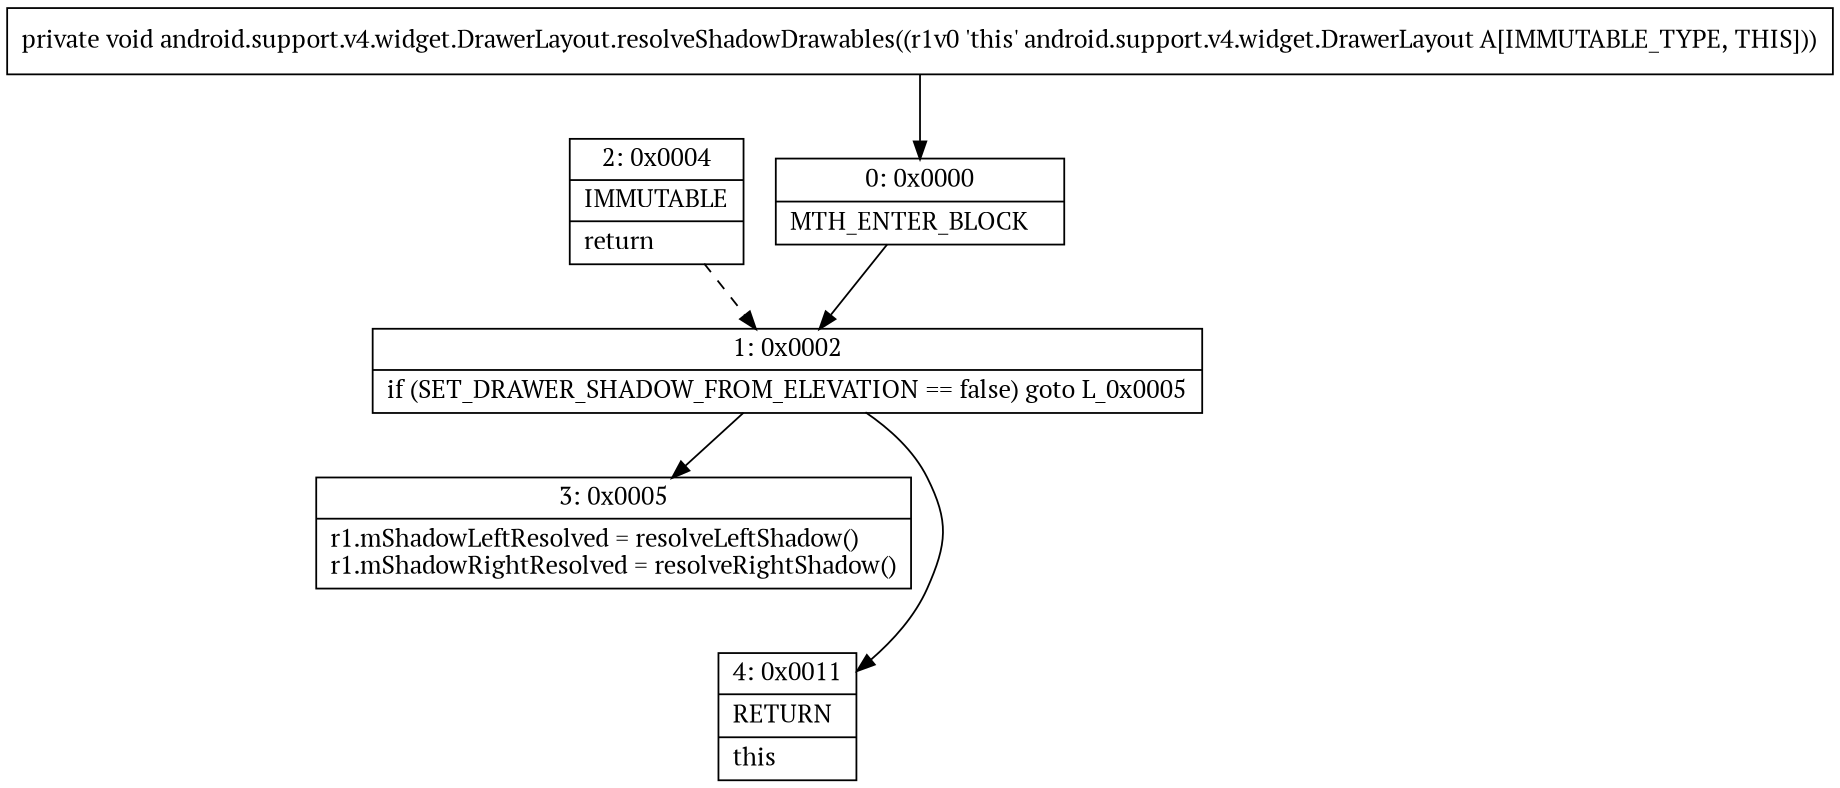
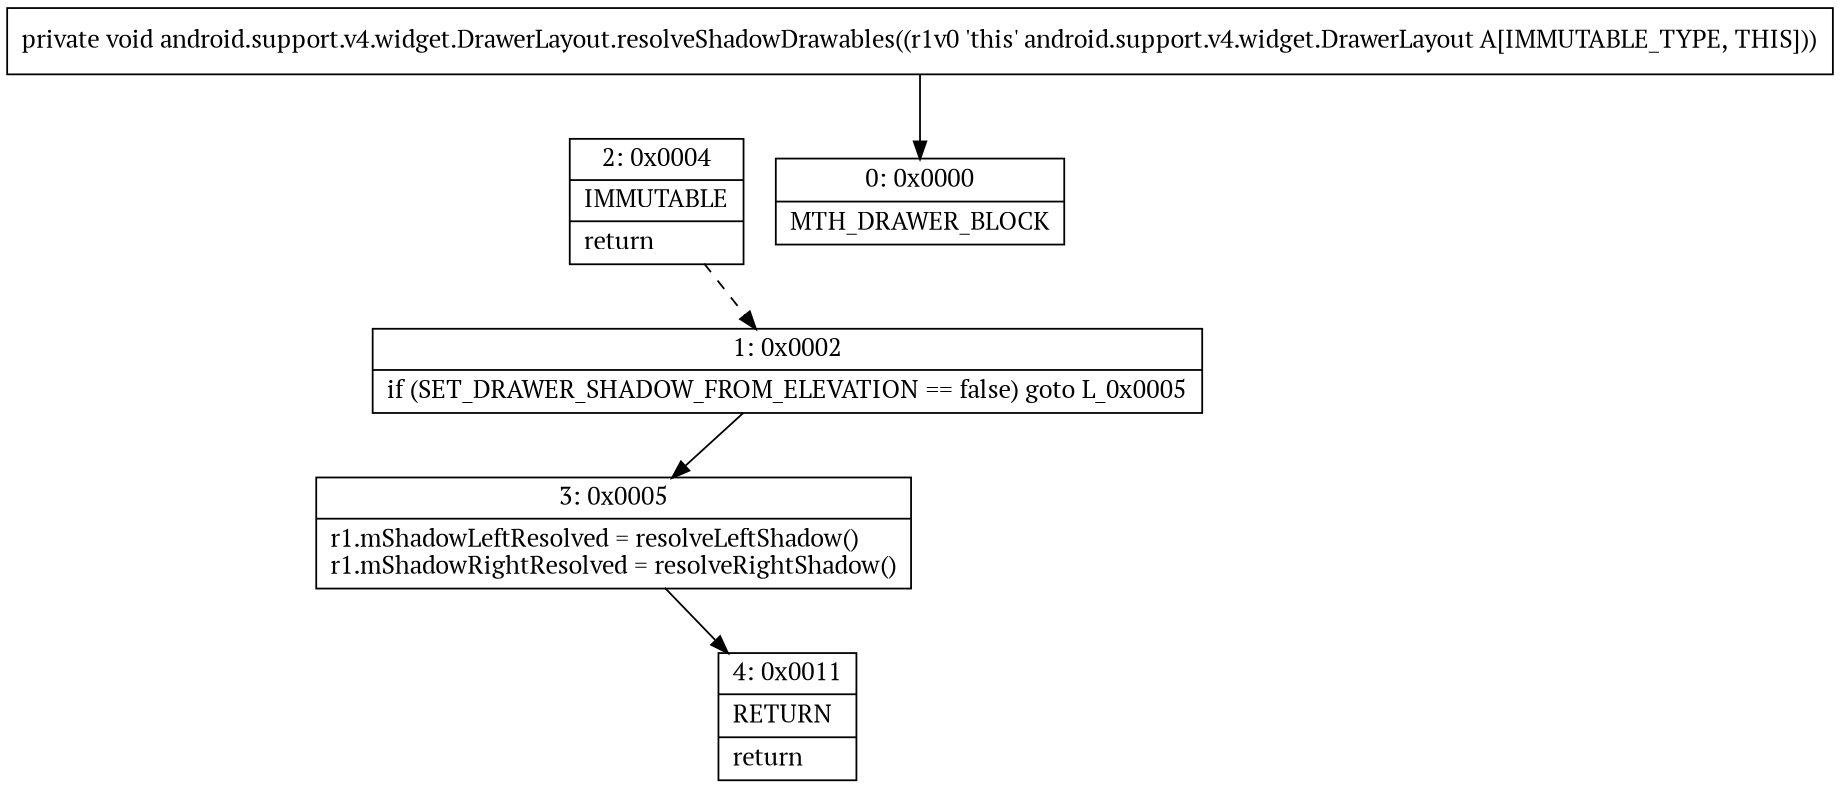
  digraph {
    fontname="PT Serif"
    node [fontname="PT Serif" shape=record]
    edge [fontname="PT Serif"]
-   n1 [label="{0\:\ 0x0000|MTH_ENTER_BLOCK\l}"]
+   n1 [label="{0\:\ 0x0000|MTH_DRAWER_BLOCK\l}"]
    n2 [label="{1\:\ 0x0002|if (SET_DRAWER_SHADOW_FROM_ELEVATION == false) goto L_0x0005\l}"]
    n3 [label="{3\:\ 0x0005|r1.mShadowLeftResolved = resolveLeftShadow()\lr1.mShadowRightResolved = resolveRightShadow()\l}"]
    n4 [label="{2\:\ 0x0004|IMMUTABLE\l|return\l}"]
-   n5 [label="{4\:\ 0x0011|RETURN\l|this\l}"]
+   n5 [label="{4\:\ 0x0011|RETURN\l|return\l}"]
    n6 [label="{private void android.support.v4.widget.DrawerLayout.resolveShadowDrawables((r1v0 'this' android.support.v4.widget.DrawerLayout A[IMMUTABLE_TYPE, THIS])) }"]
-   n1 -> n2
    n2 -> n3
-   n2 -> n5
+   n3 -> n5
    n4 -> n2 [style=dashed]
    n6 -> n1
  }
